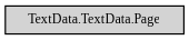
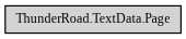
  digraph {
    rankdir=LR
    fontname="Liberation Serif"
-   n1 [color=black fillcolor=lightgrey fontname="Liberation Serif" fontsize=10 height=0.2 label="TextData.TextData.Page" shape=record style=filled width=0.4]
+   n1 [color=black fillcolor=lightgrey fontname="Liberation Serif" fontsize=10 height=0.2 label="ThunderRoad.TextData.Page" shape=record style=filled width=0.4]
  }
